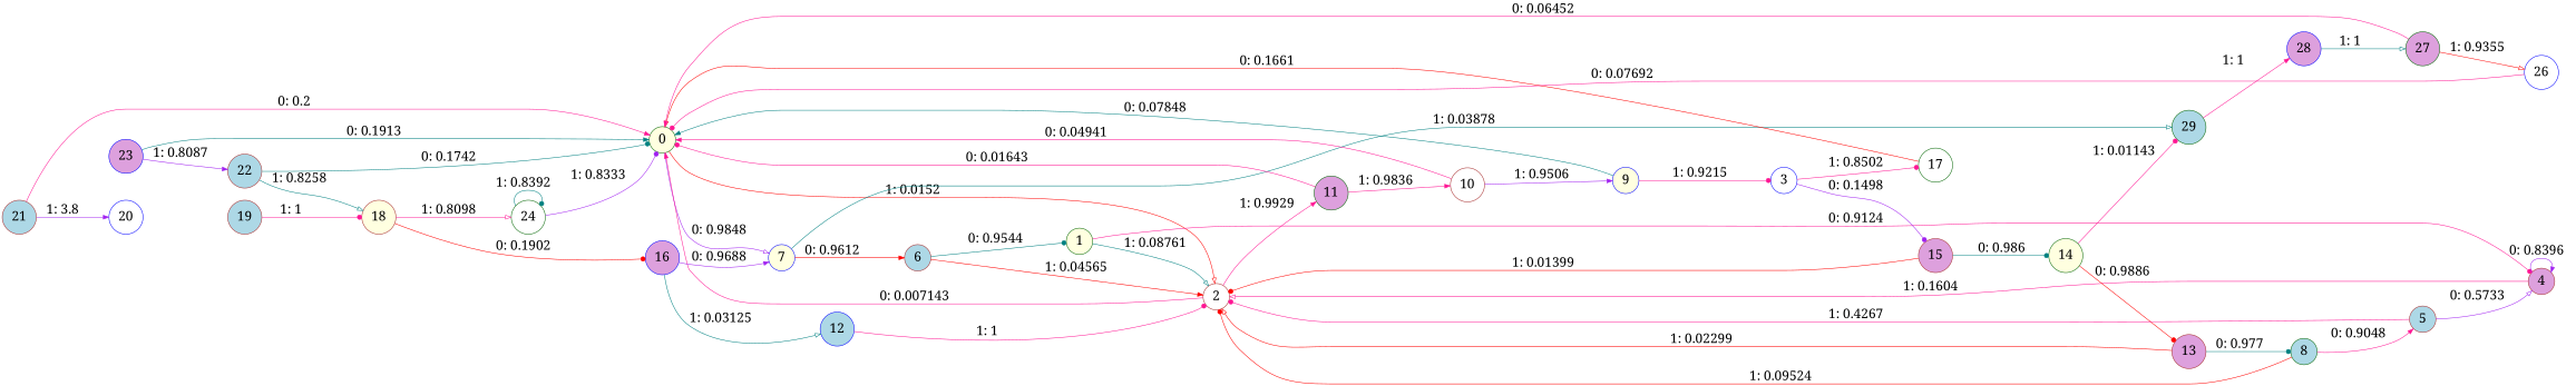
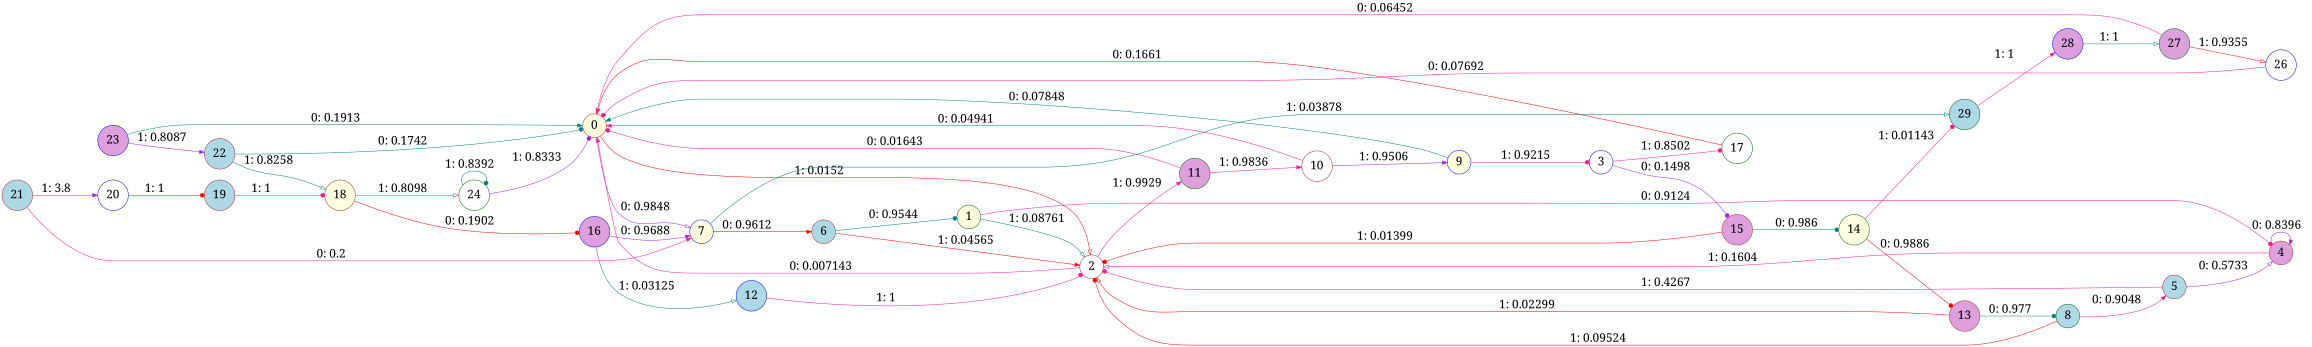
  digraph {
    fontname="Noto Serif"
    rankdir=LR
    node [color=brown fillcolor=lightblue fontname="Noto Serif" fontsize=24 shape=circle style=filled]
    edge [arrowhead=dot color=deeppink fontname="Noto Serif" fontsize=24]
-   0 [color=darkgreen fillcolor=lightyellow]
+   0 [fillcolor=lightyellow]
    7 [color=blue fillcolor=lightyellow]
    2 [fillcolor=white]
    6
    29 [color=darkgreen]
    11 [color=darkgreen fillcolor=plum]
    1 [color=darkgreen fillcolor=lightyellow]
    28 [color=blue fillcolor=plum]
    10 [fillcolor=white]
    4 [fillcolor=plum]
    9 [color=blue fillcolor=lightyellow]
    3 [color=blue fillcolor=white]
    15 [fillcolor=plum]
    17 [color=darkgreen fillcolor=white]
    14 [color=darkgreen fillcolor=lightyellow]
    13 [fillcolor=plum]
    23 [color=blue fillcolor=plum]
    22
    5
    27 [color=darkgreen fillcolor=plum]
    8 [color=darkgreen]
    12 [color=blue]
    16 [color=blue fillcolor=plum]
    18 [fillcolor=lightyellow]
    24 [color=darkgreen fillcolor=white]
    19
    20 [color=blue fillcolor=white]
    21
    26 [color=blue fillcolor=white]
    0 -> 7 [arrowhead=onormal color=purple label="0: 0.9848   "]
    0 -> 2 [arrowhead=onormal color=red label="1: 0.0152   "]
    7 -> 6 [arrowhead=normal color=red label="0: 0.9612   "]
    7 -> 29 [arrowhead=onormal color=teal label="1: 0.03878  "]
    2 -> 0 [arrowhead=normal label="0: 0.007143  "]
    2 -> 11 [arrowhead=normal label="1: 0.9929   "]
    6 -> 2 [arrowhead=normal color=red label="1: 0.04565  "]
    6 -> 1 [color=teal label="0: 0.9544   "]
    29 -> 28 [arrowhead=normal label="1: 1        "]
    11 -> 0 [label="0: 0.01643  "]
    11 -> 10 [arrowhead=normal label="1: 0.9836   "]
    1 -> 2 [arrowhead=onormal color=teal label="1: 0.08761  "]
    1 -> 4 [label="0: 0.9124   "]
    28 -> 27 [arrowhead=onormal color=teal label="1: 1        "]
    10 -> 0 [arrowhead=normal label="0: 0.04941  "]
    10 -> 9 [arrowhead=normal color=purple label="1: 0.9506   "]
    4 -> 2 [arrowhead=onormal label="1: 0.1604   "]
    4 -> 4 [arrowhead=normal color=purple label="0: 0.8396   "]
    9 -> 0 [arrowhead=normal color=teal label="0: 0.07848  "]
    9 -> 3 [label="1: 0.9215   "]
    3 -> 15 [color=purple label="0: 0.1498   "]
    3 -> 17 [label="1: 0.8502   "]
    15 -> 2 [color=red label="1: 0.01399  "]
    15 -> 14 [color=teal label="0: 0.986    "]
    17 -> 0 [arrowhead=onormal color=red label="0: 0.1661   "]
    14 -> 29 [label="1: 0.01143  "]
    14 -> 13 [color=red label="0: 0.9886   "]
    13 -> 2 [arrowhead=onormal color=red label="1: 0.02299  "]
    13 -> 8 [color=teal label="0: 0.977    "]
    23 -> 0 [arrowhead=normal color=teal label="0: 0.1913   "]
    23 -> 22 [arrowhead=normal color=purple label="1: 0.8087   "]
    22 -> 0 [color=teal label="0: 0.1742   "]
    22 -> 18 [arrowhead=onormal color=teal label="1: 0.8258   "]
    5 -> 2 [label="1: 0.4267   "]
    5 -> 4 [arrowhead=onormal color=purple label="0: 0.5733   "]
    27 -> 0 [arrowhead=normal label="0: 0.06452  "]
    27 -> 26 [arrowhead=onormal color=red label="1: 0.9355   "]
    8 -> 2 [color=red label="1: 0.09524  "]
    8 -> 5 [arrowhead=normal label="0: 0.9048   "]
    12 -> 2 [label="1: 1        "]
    16 -> 7 [arrowhead=normal color=purple label="0: 0.9688   "]
    16 -> 12 [arrowhead=onormal color=teal label="1: 0.03125  "]
    18 -> 16 [color=red label="0: 0.1902   "]
    18 -> 24 [arrowhead=onormal label="1: 0.8098   "]
    24 -> 0 [color=purple label="1: 0.8333   "]
    24 -> 24 [color=teal label="1: 0.8392   "]
    19 -> 18 [label="1: 1        "]
-   21 -> 0 [arrowhead=normal label="0: 0.2      "]
+   20 -> 19 [color=red label="1: 1        "]
+   21 -> 7 [arrowhead=normal label="0: 0.2      "]
    21 -> 20 [arrowhead=normal color=purple label="1: 3.8      "]
    26 -> 0 [label="0: 0.07692  "]
  }
